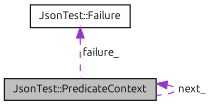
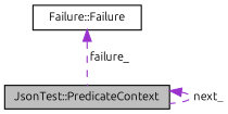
  digraph {
    fontname=Ubuntu
    node [color=black fontname=Ubuntu fontsize=10 shape=record style=filled]
    edge [color=darkorchid3 dir=back fontname=Ubuntu fontsize=10 labelfontname=Helvetica labelfontsize=10 style=dashed]
    n1 [fillcolor=grey75 fontcolor=black height=0.2 label="JsonTest::PredicateContext" width=0.4]
-   n2 [fillcolor=white height=0.2 label="JsonTest::Failure" width=0.4]
+   n2 [fillcolor=white height=0.2 label="Failure::Failure" width=0.4]
    n1 -> n1 [label=" next_"]
    n2 -> n1 [label=" failure_"]
  }
